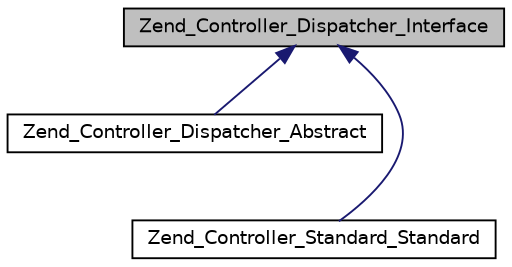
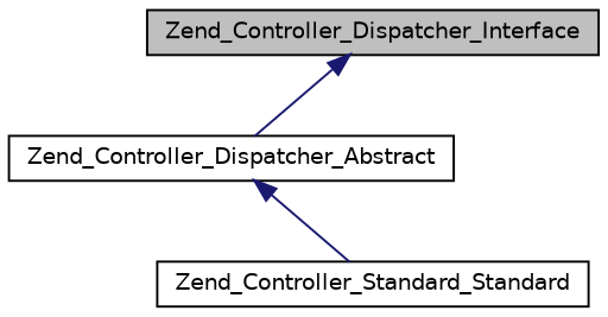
  digraph {
    node [color=black fillcolor=white fontname=Helvetica fontsize=10 shape=record style=filled]
    edge [color=midnightblue dir=back fontname=Helvetica fontsize=10 labelfontname=Helvetica labelfontsize=10 style=solid]
    n1 [fillcolor=grey75 fontcolor=black height=0.2 label=Zend_Controller_Dispatcher_Interface width=0.4]
    n2 [height=0.2 label=Zend_Controller_Dispatcher_Abstract width=0.4]
    n3 [height=0.2 label=Zend_Controller_Standard_Standard width=0.4]
    n1 -> n2
-   n1 -> n3
+   n2 -> n3
  }
